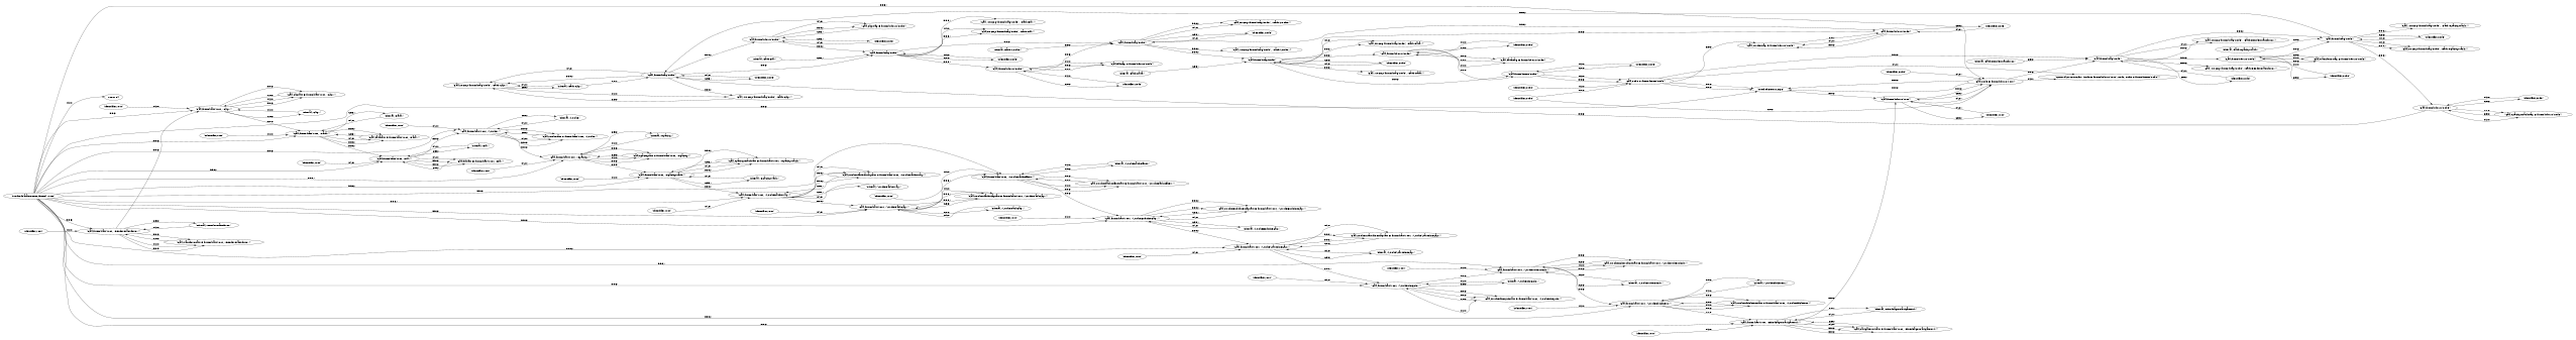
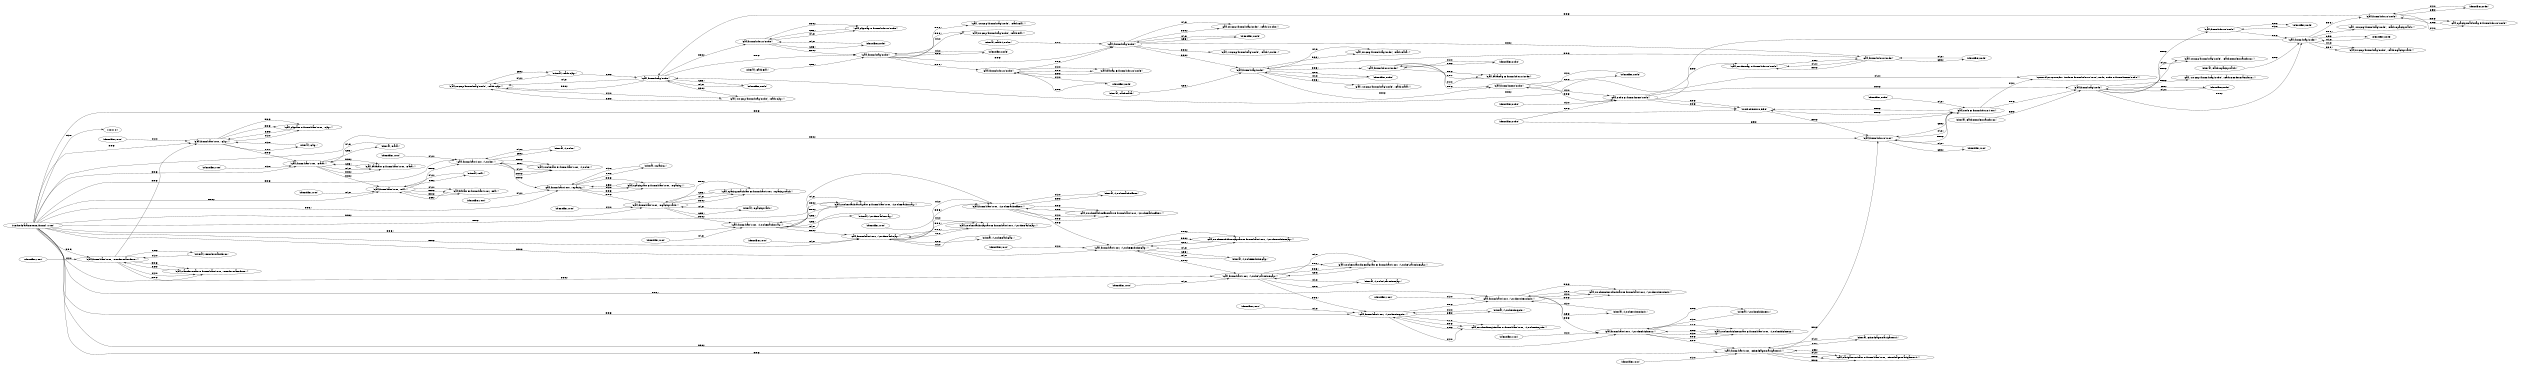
  digraph {
    rankdir=LR
    n1 [label="(Call,strcmp(fz_xml_tag(node), \"Path.Clip\"))"]
    n2 [label="(Call,!strcmp(fz_xml_tag(node), \"Path.Clip\"))"]
    n3 [label="(Literal,\"Path.Clip\")"]
    n4 [label="(Call,fz_xml_tag(node))"]
    n5 [label="(Call,fz_xml_tag(node))"]
    n6 [label="(Call,fz_xml_down(node))"]
    n7 [label="(Identifier,node)"]
    n8 [label="(Call,fz_xml_tag(node))"]
    n9 [label="(Call,fz_xml_down(node))"]
    n10 [label="(Call,!strcmp(fz_xml_tag(node), \"Path.Fill\"))"]
    n11 [label="(Call,strcmp(fz_xml_tag(node), \"Path.Fill\"))"]
    n12 [label="(Identifier,node)"]
    n13 [label="(Call,clip_tag = fz_xml_down(node))"]
    n14 [label="(Identifier,node)"]
    n15 [label="(Call,fz_xml_tag(node))"]
    n16 [label="(Call,fz_xml_down(node))"]
    n17 [label="(Call,!strcmp(fz_xml_tag(node), \"Path.OpacityMask\"))"]
    n18 [label="(Call,strcmp(fz_xml_tag(node), \"Path.OpacityMask\"))"]
    n19 [label="(Identifier,node)"]
    n20 [label="(Identifier,node)"]
    n21 [label="(Call,opacity_mask_tag = fz_xml_down(node))"]
    n22 [label="(Call,fz_xml_down(node))"]
    n23 [label="(Identifier,node)"]
-   n24 [label="(Call,transform_tag = fz_xml_down(node))"]
    n25 [label="(Call,fz_xml_tag(node))"]
    n26 [label="(Call,!strcmp(fz_xml_tag(node), \"Path.RenderTransform\"))"]
    n27 [label="(Identifier,node)"]
    n28 [label="(Call,strcmp(fz_xml_tag(node), \"Path.RenderTransform\"))"]
    n29 [label="(Call,node = fz_xml_down(root))"]
    n30 [label="(Call,fz_xml_down(root))"]
    n31 [label="(ControlStructure,for (node = fz_xml_down(root); node; node = fz_xml_next(node)))"]
    n32 [label="(MethodReturn,RET)"]
    n33 [label="(Identifier,root)"]
    n34 [label="(Call,fz_xml_att(root, \"FixedPage.NavigateUri\"))"]
    n35 [label="(Call,navigate_uri_att = fz_xml_att(root, \"FixedPage.NavigateUri\"))"]
    n36 [label="(Literal,\"FixedPage.NavigateUri\")"]
    n37 [label="(Call,fz_xml_att(root, \"StrokeThickness\"))"]
    n38 [label="(Call,stroke_thickness_att = fz_xml_att(root, \"StrokeThickness\"))"]
    n39 [label="(Literal,\"StrokeThickness\")"]
    n40 [label="(Call,fz_xml_att(root, \"StrokeMiterLimit\"))"]
    n41 [label="(Literal,\"StrokeMiterLimit\")"]
    n42 [label="(Call,stroke_miter_limit_att = fz_xml_att(root, \"StrokeMiterLimit\"))"]
    n43 [label="(Call,fz_xml_att(root, \"StrokeLineJoin\"))"]
    n44 [label="(Call,stroke_line_join_att = fz_xml_att(root, \"StrokeLineJoin\"))"]
    n45 [label="(Literal,\"StrokeLineJoin\")"]
    n46 [label="(Call,fz_xml_att(root, \"StrokeStartLineCap\"))"]
    n47 [label="(Literal,\"StrokeStartLineCap\")"]
    n48 [label="(Call,stroke_start_line_cap_att = fz_xml_att(root, \"StrokeStartLineCap\"))"]
    n49 [label="(Call,fz_xml_att(root, \"StrokeEndLineCap\"))"]
    n50 [label="(Call,stroke_end_line_cap_att = fz_xml_att(root, \"StrokeEndLineCap\"))"]
    n51 [label="(Literal,\"StrokeEndLineCap\")"]
    n52 [label="(Call,fz_xml_att(root, \"StrokeDashOffset\"))"]
    n53 [label="(Literal,\"StrokeDashOffset\")"]
    n54 [label="(Call,stroke_dash_offset_att = fz_xml_att(root, \"StrokeDashOffset\"))"]
    n55 [label="(Call,fz_xml_att(root, \"StrokeDashCap\"))"]
    n56 [label="(Call,stroke_dash_cap_att = fz_xml_att(root, \"StrokeDashCap\"))"]
    n57 [label="(Literal,\"StrokeDashCap\")"]
    n58 [label="(Call,fz_xml_att(root, \"StrokeDashArray\"))"]
    n59 [label="(Literal,\"StrokeDashArray\")"]
    n60 [label="(Call,stroke_dash_array_att = fz_xml_att(root, \"StrokeDashArray\"))"]
    n61 [label="(Call,fz_xml_att(root, \"OpacityMask\"))"]
    n62 [label="(Call,opacity_mask_att = fz_xml_att(root, \"OpacityMask\"))"]
    n63 [label="(Literal,\"OpacityMask\")"]
    n64 [label="(Call,fz_xml_att(root, \"Opacity\"))"]
    n65 [label="(Call,opacity_att = fz_xml_att(root, \"Opacity\"))"]
    n66 [label="(Literal,\"Opacity\")"]
    n67 [label="(Call,fz_xml_att(root, \"Stroke\"))"]
    n68 [label="(Literal,\"Stroke\")"]
    n69 [label="(Call,stroke_att = fz_xml_att(root, \"Stroke\"))"]
    n70 [label="(Call,fz_xml_att(root, \"Fill\"))"]
    n71 [label="(Call,fill_att = fz_xml_att(root, \"Fill\"))"]
    n72 [label="(Literal,\"Fill\")"]
    n73 [label="(Call,fz_xml_att(root, \"Data\"))"]
    n74 [label="(Call,data_att = fz_xml_att(root, \"Data\"))"]
    n75 [label="(Literal,\"Data\")"]
    n76 [label="(Call,fz_xml_att(root, \"Clip\"))"]
    n77 [label="(Literal,\"Clip\")"]
    n78 [label="(Call,clip_att = fz_xml_att(root, \"Clip\"))"]
    n79 [label="(Call,fz_xml_att(root, \"RenderTransform\"))"]
    n80 [label="(Call,transform_att = fz_xml_att(root, \"RenderTransform\"))"]
    n81 [label="(Literal,\"RenderTransform\")"]
    n82 [label="(MethodParameterIn,fz_xml *root)"]
    1000104
    n84 [label="(Call,node = fz_xml_next(node))"]
    n85 [label="(Call,stroke_tag = fz_xml_down(node))"]
    n86 [label="(Call,fz_xml_next(node))"]
    n87 [label="(Identifier,node)"]
    n88 [label="(Call,fz_xml_tag(node))"]
    n89 [label="(Call,fz_xml_down(node))"]
    n90 [label="(Identifier,node)"]
    n91 [label="(Call,!strcmp(fz_xml_tag(node), \"Path.Data\"))"]
    n92 [label="(Call,strcmp(fz_xml_tag(node), \"Path.Data\"))"]
    n93 [label="(Identifier,node)"]
    n94 [label="(Call,data_tag = fz_xml_down(node))"]
    n95 [label="(Call,fz_xml_down(node))"]
    n96 [label="(Identifier,node)"]
    n97 [label="(Identifier,node)"]
    n98 [label="(Call,strcmp(fz_xml_tag(node), \"Path.Stroke\"))"]
    n99 [label="(Call,!strcmp(fz_xml_tag(node), \"Path.Stroke\"))"]
    n100 [label="(Identifier,node)"]
    n101 [label="(Call,fill_tag = fz_xml_down(node))"]
    n102 [label="(Identifier,root)"]
    n103 [label="(Identifier,root)"]
    n104 [label="(Identifier,root)"]
    n105 [label="(Identifier,root)"]
    n106 [label="(Identifier,root)"]
    n107 [label="(Identifier,node)"]
    n108 [label="(Identifier,root)"]
    n109 [label="(Identifier,node)"]
    n110 [label="(Literal,\"Path.Stroke\")"]
    n111 [label="(Identifier,root)"]
    n112 [label="(Literal,\"Path.RenderTransform\")"]
    n113 [label="(Identifier,root)"]
    n114 [label="(Identifier,root)"]
    n115 [label="(Identifier,root)"]
    n116 [label="(Identifier,root)"]
    n117 [label="(Literal,\"Path.Fill\")"]
    n118 [label="(Identifier,node)"]
    n119 [label="(Identifier,root)"]
    n120 [label="(Literal,\"Path.Data\")"]
    n121 [label="(Identifier,root)"]
    n122 [label="(Identifier,root)"]
    n123 [label="(Literal,\"Path.OpacityMask\")"]
    n124 [label="(Identifier,root)"]
    n125 [label="(Identifier,root)"]
    n1 -> n2 [label="AST: "]
    n1 -> n3 [label="CFG: "]
    n2 -> n1 [label="CFG: "]
    n3 -> n1 [label="AST: "]
    n3 -> n4 [label="CFG: "]
    n4 -> n1 [label="AST: "]
    n4 -> n1 [label="DDG: "]
    n4 -> n2 [label="DDG: "]
    n4 -> n5 [label="DDG: "]
    n4 -> n6 [label="DDG: "]
    n4 -> n7 [label="CFG: "]
    n5 -> n8 [label="DDG: "]
    n5 -> n9 [label="DDG: "]
    n5 -> n10 [label="DDG: "]
    n5 -> n11 [label="AST: "]
    n5 -> n11 [label="DDG: "]
    n5 -> n12 [label="CFG: "]
    n6 -> n5 [label="DDG: "]
    n6 -> n13 [label="AST: "]
    n6 -> n13 [label="DDG: "]
    n6 -> n14 [label="CFG: "]
    n7 -> n4 [label="AST: "]
    n8 -> n88 [label="DDG: "]
    n8 -> n95 [label="DDG: "]
    n8 -> n97 [label="CFG: "]
    n8 -> n98 [label="AST: "]
    n8 -> n98 [label="DDG: "]
    n8 -> n99 [label="DDG: "]
    n9 -> n8 [label="DDG: "]
    n9 -> n100 [label="CFG: "]
    n9 -> n101 [label="AST: "]
    n9 -> n101 [label="DDG: "]
    n12 -> n5 [label="AST: "]
    n13 -> n6 [label="CFG: "]
    n14 -> n6 [label="AST: "]
    n15 -> n4 [label="DDG: "]
    n15 -> n16 [label="DDG: "]
    n15 -> n17 [label="DDG: "]
    n15 -> n18 [label="AST: "]
    n15 -> n18 [label="DDG: "]
    n15 -> n19 [label="CFG: "]
    n16 -> n4 [label="DDG: "]
    n16 -> n20 [label="CFG: "]
    n16 -> n21 [label="AST: "]
    n16 -> n21 [label="DDG: "]
    n19 -> n15 [label="AST: "]
    n20 -> n16 [label="AST: "]
    n21 -> n16 [label="CFG: "]
    n22 -> n15 [label="DDG: "]
    n22 -> n23 [label="CFG: "]
-   n22 -> n24 [label="AST: "]
-   n22 -> n24 [label="DDG: "]
    n23 -> n22 [label="AST: "]
-   n24 -> n22 [label="CFG: "]
    n25 -> n15 [label="DDG: "]
    n25 -> n22 [label="DDG: "]
    n25 -> n26 [label="DDG: "]
    n25 -> n27 [label="CFG: "]
    n25 -> n28 [label="AST: "]
    n25 -> n28 [label="DDG: "]
    n27 -> n25 [label="AST: "]
    n29 -> n25 [label="DDG: "]
    n29 -> n30 [label="CFG: "]
    n29 -> n31 [label="AST: "]
    n29 -> n32 [label="DDG: "]
    n29 -> n32 [label="DDG: "]
    n30 -> n29 [label="AST: "]
    n30 -> n29 [label="DDG: "]
    n30 -> n33 [label="CFG: "]
    n32 -> n30 [label="DDG: "]
    n33 -> n30 [label="AST: "]
    n34 -> n30 [label="DDG: "]
    n34 -> n35 [label="AST: "]
    n34 -> n35 [label="DDG: "]
    n34 -> n35 [label="DDG: "]
    n34 -> n36 [label="CFG: "]
    n35 -> n34 [label="CFG: "]
    n36 -> n34 [label="AST: "]
    n37 -> n34 [label="DDG: "]
    n37 -> n38 [label="AST: "]
    n37 -> n38 [label="DDG: "]
    n37 -> n38 [label="DDG: "]
    n37 -> n39 [label="CFG: "]
    n38 -> n37 [label="CFG: "]
    n39 -> n37 [label="AST: "]
    n40 -> n37 [label="DDG: "]
    n40 -> n41 [label="CFG: "]
    n40 -> n42 [label="AST: "]
    n40 -> n42 [label="DDG: "]
    n40 -> n42 [label="DDG: "]
    n41 -> n40 [label="AST: "]
    n42 -> n40 [label="CFG: "]
    n43 -> n40 [label="DDG: "]
    n43 -> n44 [label="AST: "]
    n43 -> n44 [label="DDG: "]
    n43 -> n44 [label="DDG: "]
    n43 -> n45 [label="CFG: "]
    n44 -> n43 [label="CFG: "]
    n45 -> n43 [label="AST: "]
    n46 -> n43 [label="DDG: "]
    n46 -> n47 [label="CFG: "]
    n46 -> n48 [label="AST: "]
    n46 -> n48 [label="DDG: "]
    n46 -> n48 [label="DDG: "]
    n47 -> n46 [label="AST: "]
    n48 -> n46 [label="CFG: "]
    n49 -> n46 [label="DDG: "]
    n49 -> n50 [label="AST: "]
    n49 -> n50 [label="DDG: "]
    n49 -> n50 [label="DDG: "]
    n49 -> n51 [label="CFG: "]
    n50 -> n49 [label="CFG: "]
    n51 -> n49 [label="AST: "]
    n52 -> n49 [label="DDG: "]
    n52 -> n53 [label="CFG: "]
    n52 -> n54 [label="AST: "]
    n52 -> n54 [label="DDG: "]
    n52 -> n54 [label="DDG: "]
    n53 -> n52 [label="AST: "]
    n54 -> n52 [label="CFG: "]
    n55 -> n52 [label="DDG: "]
    n55 -> n56 [label="AST: "]
    n55 -> n56 [label="DDG: "]
    n55 -> n56 [label="DDG: "]
    n55 -> n57 [label="CFG: "]
    n56 -> n55 [label="CFG: "]
    n57 -> n55 [label="AST: "]
    n58 -> n55 [label="DDG: "]
    n58 -> n59 [label="CFG: "]
    n58 -> n60 [label="AST: "]
    n58 -> n60 [label="DDG: "]
    n58 -> n60 [label="DDG: "]
    n59 -> n58 [label="AST: "]
    n60 -> n58 [label="CFG: "]
    n61 -> n58 [label="DDG: "]
    n61 -> n62 [label="AST: "]
    n61 -> n62 [label="DDG: "]
    n61 -> n62 [label="DDG: "]
    n61 -> n63 [label="CFG: "]
    n62 -> n61 [label="CFG: "]
    n63 -> n61 [label="AST: "]
    n64 -> n61 [label="DDG: "]
    n64 -> n65 [label="AST: "]
    n64 -> n65 [label="DDG: "]
    n64 -> n65 [label="DDG: "]
    n64 -> n66 [label="CFG: "]
    n65 -> n64 [label="CFG: "]
    n66 -> n64 [label="AST: "]
    n67 -> n64 [label="DDG: "]
    n67 -> n68 [label="CFG: "]
    n67 -> n69 [label="AST: "]
    n67 -> n69 [label="DDG: "]
    n67 -> n69 [label="DDG: "]
    n68 -> n67 [label="AST: "]
    n69 -> n67 [label="CFG: "]
    n70 -> n67 [label="DDG: "]
    n70 -> n71 [label="AST: "]
    n70 -> n71 [label="DDG: "]
    n70 -> n71 [label="DDG: "]
    n70 -> n72 [label="CFG: "]
    n71 -> n70 [label="CFG: "]
    n72 -> n70 [label="AST: "]
    n73 -> n70 [label="DDG: "]
    n73 -> n74 [label="AST: "]
    n73 -> n74 [label="DDG: "]
    n73 -> n74 [label="DDG: "]
    n73 -> n75 [label="CFG: "]
    n74 -> n73 [label="CFG: "]
    n75 -> n73 [label="AST: "]
    n76 -> n73 [label="DDG: "]
    n76 -> n77 [label="CFG: "]
    n76 -> n78 [label="AST: "]
    n76 -> n78 [label="DDG: "]
    n76 -> n78 [label="DDG: "]
    n77 -> n76 [label="AST: "]
    n78 -> n76 [label="CFG: "]
    n79 -> n76 [label="DDG: "]
    n79 -> n80 [label="AST: "]
    n79 -> n80 [label="DDG: "]
    n79 -> n80 [label="DDG: "]
    n79 -> n81 [label="CFG: "]
    n80 -> n79 [label="CFG: "]
    n81 -> n79 [label="AST: "]
-   n82 -> n29 [label="DDG: "]
+   n82 -> n30 [label="DDG: "]
    n82 -> n32 [label="DDG: "]
    n82 -> n34 [label="DDG: "]
    n82 -> n37 [label="DDG: "]
    n82 -> n40 [label="DDG: "]
    n82 -> n43 [label="DDG: "]
    n82 -> n46 [label="DDG: "]
    n82 -> n49 [label="DDG: "]
    n82 -> n52 [label="DDG: "]
    n82 -> n55 [label="DDG: "]
    n82 -> n58 [label="DDG: "]
    n82 -> n61 [label="DDG: "]
    n82 -> n64 [label="DDG: "]
    n82 -> n67 [label="DDG: "]
    n82 -> n70 [label="DDG: "]
    n82 -> n73 [label="DDG: "]
    n82 -> n76 [label="DDG: "]
    n82 -> n79 [label="DDG: "]
    n82 -> 1000104 [label="AST: "]
    n84 -> n25 [label="DDG: "]
    n84 -> n31 [label="AST: "]
    n84 -> n32 [label="DDG: "]
    n84 -> n32 [label="DDG: "]
    n84 -> n85 [label="CFG: "]
    n85 -> n95 [label="CFG: "]
    n86 -> n84 [label="AST: "]
    n86 -> n84 [label="DDG: "]
    n86 -> n87 [label="CFG: "]
    n87 -> n86 [label="AST: "]
    n88 -> n86 [label="DDG: "]
    n88 -> n89 [label="DDG: "]
    n88 -> n90 [label="CFG: "]
    n88 -> n91 [label="DDG: "]
    n88 -> n92 [label="AST: "]
    n88 -> n92 [label="DDG: "]
    n89 -> n86 [label="DDG: "]
    n89 -> n93 [label="CFG: "]
    n89 -> n94 [label="AST: "]
    n89 -> n94 [label="DDG: "]
    n90 -> n88 [label="AST: "]
    n93 -> n89 [label="AST: "]
    n94 -> n89 [label="CFG: "]
    n95 -> n85 [label="AST: "]
    n95 -> n85 [label="DDG: "]
    n95 -> n88 [label="DDG: "]
    n95 -> n96 [label="CFG: "]
    n96 -> n95 [label="AST: "]
    n97 -> n8 [label="AST: "]
    n100 -> n9 [label="AST: "]
    n101 -> n9 [label="CFG: "]
    n102 -> n76 [label="AST: "]
    n103 -> n52 [label="AST: "]
    n104 -> n46 [label="AST: "]
    n105 -> n58 [label="AST: "]
    n106 -> n61 [label="AST: "]
    n107 -> n84 [label="AST: "]
    n108 -> n79 [label="AST: "]
    n109 -> n29 [label="AST: "]
    n110 -> n8 [label="CFG: "]
    n111 -> n70 [label="AST: "]
    n112 -> n25 [label="CFG: "]
    n113 -> n43 [label="AST: "]
    n114 -> n37 [label="AST: "]
    n115 -> n73 [label="AST: "]
    n116 -> n64 [label="AST: "]
    n117 -> n5 [label="CFG: "]
    n118 -> n29 [label="CFG: "]
    n118 -> n84 [label="CFG: "]
    n119 -> n55 [label="AST: "]
    n120 -> n88 [label="CFG: "]
    n121 -> n49 [label="AST: "]
    n122 -> n40 [label="AST: "]
    n123 -> n15 [label="CFG: "]
    n124 -> n67 [label="AST: "]
    n125 -> n34 [label="AST: "]
  }
